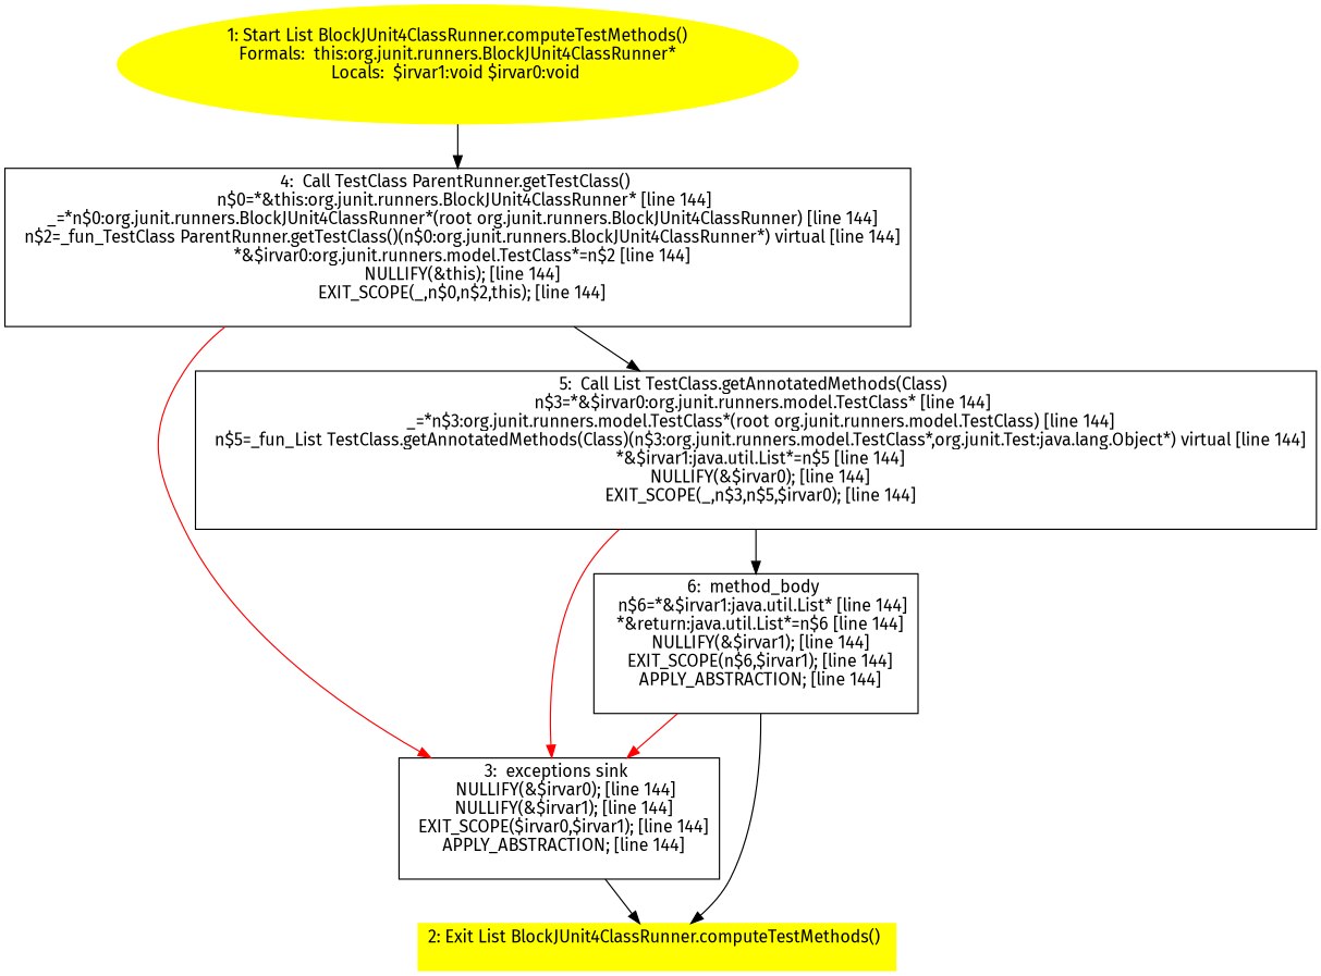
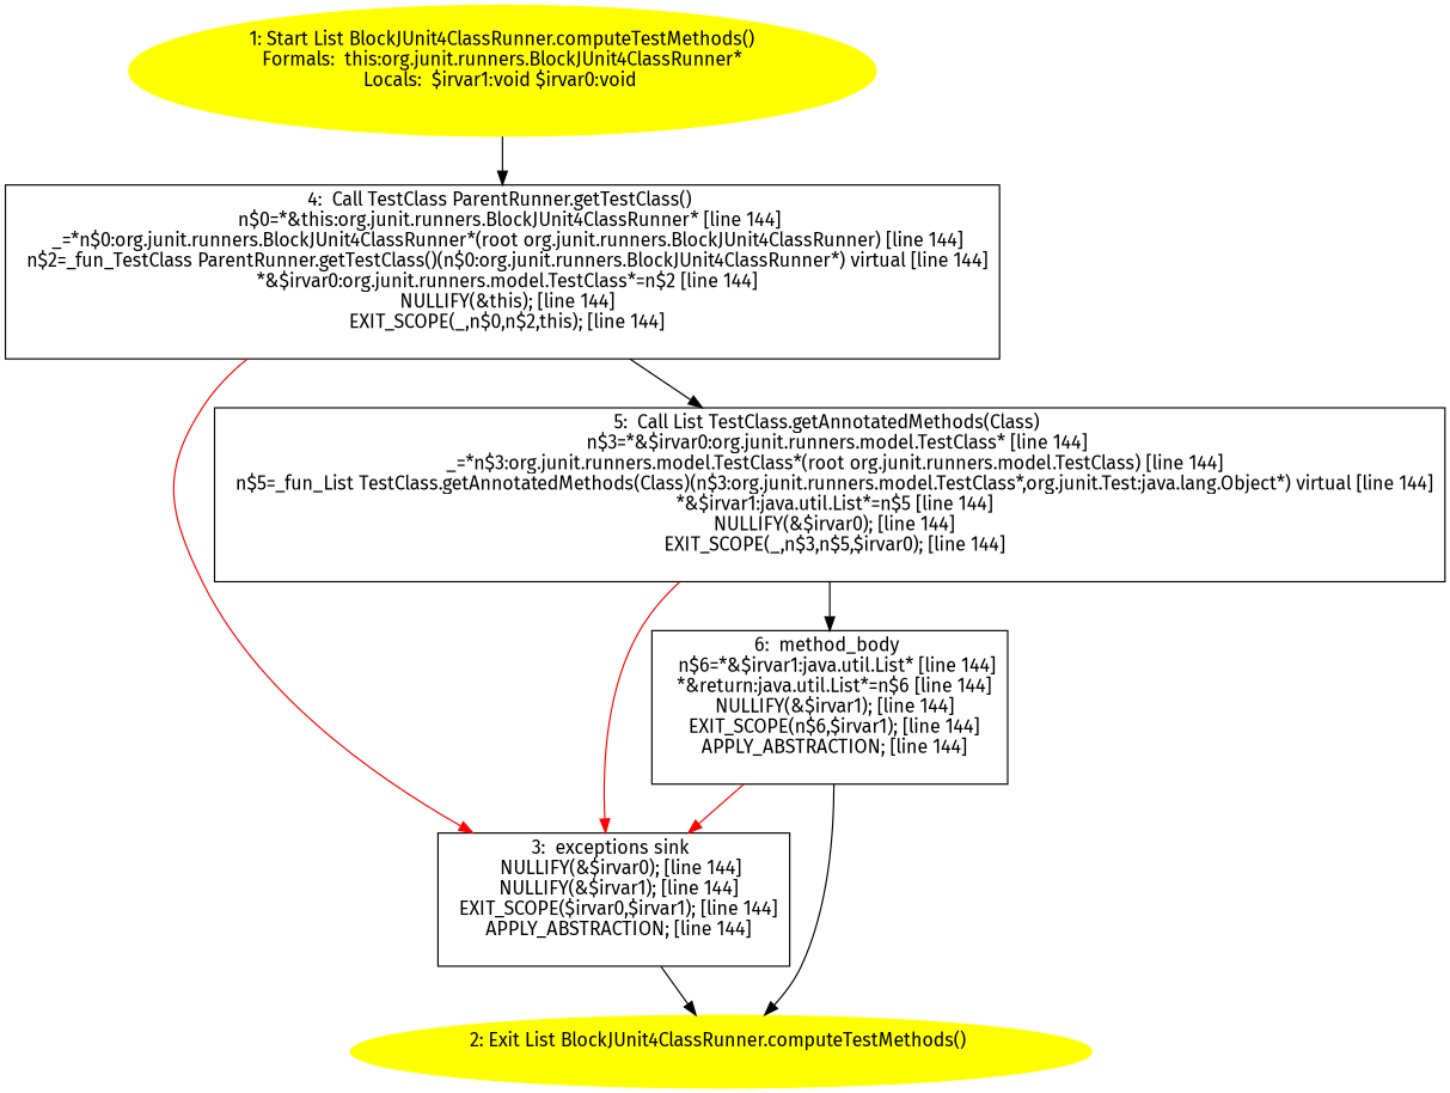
  digraph {
    fontname="Fira Sans"
    node [fontname="Fira Sans" shape=box]
    edge [fontname="Fira Sans"]
    n1 [color=yellow label="1: Start List BlockJUnit4ClassRunner.computeTestMethods()\nFormals:  this:org.junit.runners.BlockJUnit4ClassRunner*\nLocals:  $irvar1:void $irvar0:void \n  " style=filled shape=""]
    n2 [label="4:  Call TestClass ParentRunner.getTestClass() \n   n$0=*&this:org.junit.runners.BlockJUnit4ClassRunner* [line 144]\n  _=*n$0:org.junit.runners.BlockJUnit4ClassRunner*(root org.junit.runners.BlockJUnit4ClassRunner) [line 144]\n  n$2=_fun_TestClass ParentRunner.getTestClass()(n$0:org.junit.runners.BlockJUnit4ClassRunner*) virtual [line 144]\n  *&$irvar0:org.junit.runners.model.TestClass*=n$2 [line 144]\n  NULLIFY(&this); [line 144]\n  EXIT_SCOPE(_,n$0,n$2,this); [line 144]\n "]
    n3 [label="3:  exceptions sink \n   NULLIFY(&$irvar0); [line 144]\n  NULLIFY(&$irvar1); [line 144]\n  EXIT_SCOPE($irvar0,$irvar1); [line 144]\n  APPLY_ABSTRACTION; [line 144]\n "]
    n4 [label="5:  Call List TestClass.getAnnotatedMethods(Class) \n   n$3=*&$irvar0:org.junit.runners.model.TestClass* [line 144]\n  _=*n$3:org.junit.runners.model.TestClass*(root org.junit.runners.model.TestClass) [line 144]\n  n$5=_fun_List TestClass.getAnnotatedMethods(Class)(n$3:org.junit.runners.model.TestClass*,org.junit.Test:java.lang.Object*) virtual [line 144]\n  *&$irvar1:java.util.List*=n$5 [line 144]\n  NULLIFY(&$irvar0); [line 144]\n  EXIT_SCOPE(_,n$3,n$5,$irvar0); [line 144]\n "]
-   n5 [color=yellow label="2: Exit List BlockJUnit4ClassRunner.computeTestMethods() \n  " style=filled]
+   n5 [color=yellow label="2: Exit List BlockJUnit4ClassRunner.computeTestMethods() \n  " style=filled shape=""]
    n6 [label="6:  method_body \n   n$6=*&$irvar1:java.util.List* [line 144]\n  *&return:java.util.List*=n$6 [line 144]\n  NULLIFY(&$irvar1); [line 144]\n  EXIT_SCOPE(n$6,$irvar1); [line 144]\n  APPLY_ABSTRACTION; [line 144]\n "]
    n1 -> n2
    n2 -> n3 [color=red]
    n2 -> n4
    n3 -> n5
    n4 -> n3 [color=red]
    n4 -> n6
    n6 -> n3 [color=red]
    n6 -> n5
  }
